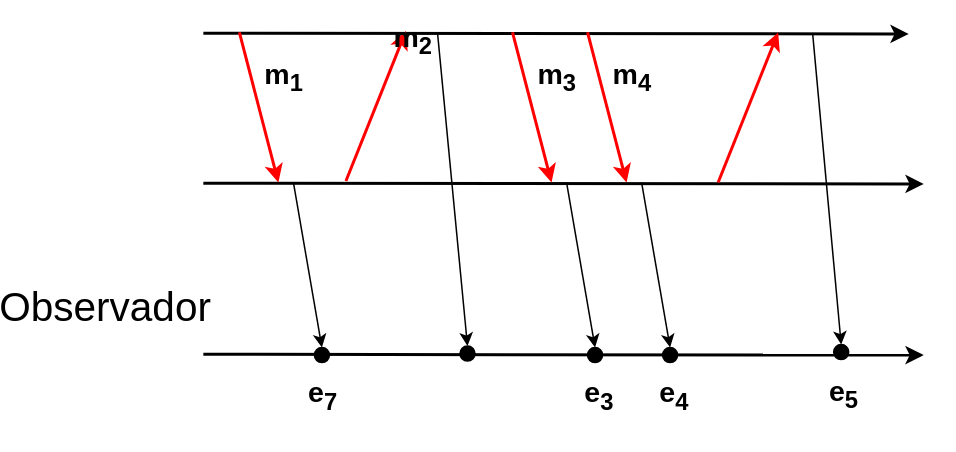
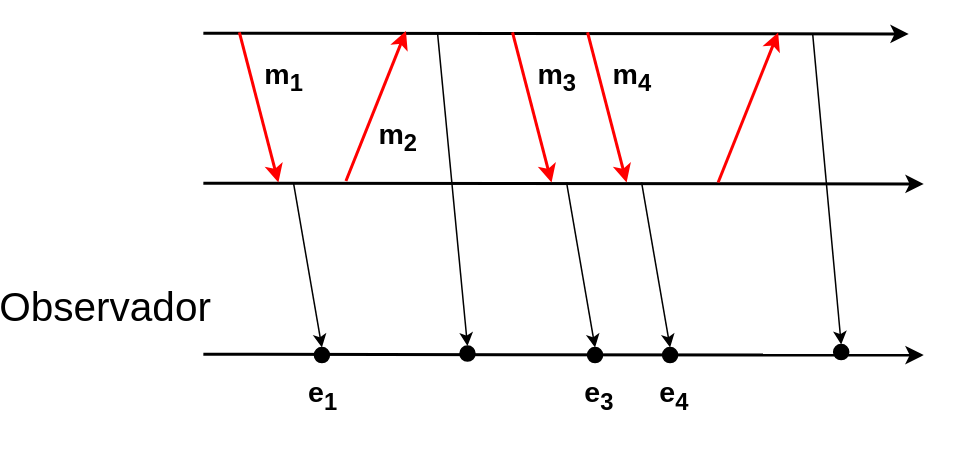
  <mxCell id="0" />
  <mxCell id="1" parent="0" />
  <mxCell id="2" value="" style="endArrow=classic;html=1;rounded=0;strokeWidth=2;" edge="1" parent="1"><mxGeometry width="50" height="50" relative="1" as="geometry"><mxPoint x="115" y="21.5" as="sourcePoint" /><mxPoint x="585" y="22" as="targetPoint" /></mxGeometry></mxCell>
  <mxCell id="3" value="" style="endArrow=classic;html=1;rounded=0;strokeWidth=2;" edge="1" parent="1"><mxGeometry width="50" height="50" relative="1" as="geometry"><mxPoint x="115" y="121.5" as="sourcePoint" /><mxPoint x="595" y="122" as="targetPoint" /></mxGeometry></mxCell>
  <mxCell id="4" value="" style="endArrow=classic;html=1;rounded=0;strokeWidth=2;exitX=0.648;exitY=0.844;exitDx=0;exitDy=0;exitPerimeter=0;strokeColor=#FF0000;" edge="1" parent="1"><mxGeometry width="50" height="50" relative="1" as="geometry"><mxPoint x="139" y="21" as="sourcePoint" /><mxPoint x="165" y="121" as="targetPoint" /></mxGeometry></mxCell>
  <mxCell id="5" value="" style="endArrow=classic;html=1;rounded=0;strokeWidth=1;entryX=0.5;entryY=0;entryDx=0;entryDy=0;" edge="1" parent="1" target="9"><mxGeometry width="50" height="50" relative="1" as="geometry"><mxPoint x="175" y="121" as="sourcePoint" /><mxPoint x="486.464" y="24.536" as="targetPoint" /></mxGeometry></mxCell>
  <mxCell id="6" value="&lt;b&gt;m&lt;sub&gt;1&lt;/sub&gt;&lt;/b&gt;" style="text;html=1;align=center;verticalAlign=middle;whiteSpace=wrap;rounded=0;fontSize=19;" vertex="1" parent="1"><mxGeometry x="139" y="37" width="60" height="30" as="geometry" /></mxCell>
  <mxCell id="7" value="" style="endArrow=classic;html=1;rounded=0;strokeWidth=2;" edge="1" parent="1"><mxGeometry width="50" height="50" relative="1" as="geometry"><mxPoint x="115" y="235.5" as="sourcePoint" /><mxPoint x="595" y="236" as="targetPoint" /></mxGeometry></mxCell>
  <mxCell id="8" value="Observador" style="text;html=1;align=center;verticalAlign=middle;whiteSpace=wrap;rounded=0;fontSize=27;" vertex="1" parent="1"><mxGeometry x="20" y="190" width="60" height="30" as="geometry" /></mxCell>
  <mxCell id="9" value="" style="ellipse;whiteSpace=wrap;html=1;aspect=fixed;fillColor=#000000;" vertex="1" parent="1"><mxGeometry x="189" y="231" width="10" height="10" as="geometry" /></mxCell>
  <mxCell id="10" value="" style="ellipse;whiteSpace=wrap;html=1;aspect=fixed;fillColor=#000000;" vertex="1" parent="1"><mxGeometry x="286" y="230" width="10" height="10" as="geometry" /></mxCell>
- <mxCell id="11" value="&lt;b&gt;e&lt;sub&gt;7&lt;/sub&gt;&lt;/b&gt;" style="text;html=1;align=center;verticalAlign=middle;whiteSpace=wrap;rounded=0;fontSize=19;" vertex="1" parent="1"><mxGeometry x="165" y="249" width="60" height="30" as="geometry" /></mxCell>
+ <mxCell id="11" value="&lt;b&gt;e&lt;sub&gt;1&lt;/sub&gt;&lt;/b&gt;" style="text;html=1;align=center;verticalAlign=middle;whiteSpace=wrap;rounded=0;fontSize=19;" vertex="1" parent="1"><mxGeometry x="165" y="249" width="60" height="30" as="geometry" /></mxCell>
  <mxCell id="12" value="" style="endArrow=classic;html=1;rounded=0;strokeWidth=2;exitX=0.648;exitY=0.844;exitDx=0;exitDy=0;exitPerimeter=0;strokeColor=#FF0000;" edge="1" parent="1"><mxGeometry width="50" height="50" relative="1" as="geometry"><mxPoint x="210" y="120" as="sourcePoint" /><mxPoint x="250" y="20" as="targetPoint" /></mxGeometry></mxCell>
- <mxCell id="13" value="&lt;b&gt;m&lt;sub&gt;2&lt;/sub&gt;&lt;/b&gt;" style="text;html=1;align=center;verticalAlign=middle;whiteSpace=wrap;rounded=0;fontSize=19;" vertex="1" parent="1"><mxGeometry x="225" y="12" width="60" height="30" as="geometry" /></mxCell>
+ <mxCell id="13" value="&lt;b&gt;m&lt;sub&gt;2&lt;/sub&gt;&lt;/b&gt;" style="text;html=1;align=center;verticalAlign=middle;whiteSpace=wrap;rounded=0;fontSize=19;" vertex="1" parent="1"><mxGeometry x="215" y="77" width="60" height="30" as="geometry" /></mxCell>
  <mxCell id="14" value="" style="endArrow=classic;html=1;rounded=0;strokeWidth=1;entryX=0.5;entryY=0;entryDx=0;entryDy=0;" edge="1" parent="1" target="10"><mxGeometry width="50" height="50" relative="1" as="geometry"><mxPoint x="271" y="21" as="sourcePoint" /><mxPoint x="301" y="237" as="targetPoint" /></mxGeometry></mxCell>
  <mxCell id="15" value="" style="endArrow=classic;html=1;rounded=0;strokeWidth=2;exitX=0.648;exitY=0.844;exitDx=0;exitDy=0;exitPerimeter=0;strokeColor=#FF0000;" edge="1" parent="1"><mxGeometry width="50" height="50" relative="1" as="geometry"><mxPoint x="321" y="21" as="sourcePoint" /><mxPoint x="347" y="121" as="targetPoint" /></mxGeometry></mxCell>
  <mxCell id="16" value="" style="endArrow=classic;html=1;rounded=0;strokeWidth=1;entryX=0.5;entryY=0;entryDx=0;entryDy=0;" edge="1" parent="1" target="18"><mxGeometry width="50" height="50" relative="1" as="geometry"><mxPoint x="357" y="121" as="sourcePoint" /><mxPoint x="668.464" y="24.536" as="targetPoint" /></mxGeometry></mxCell>
  <mxCell id="17" value="&lt;b&gt;m&lt;sub&gt;3&lt;/sub&gt;&lt;/b&gt;" style="text;html=1;align=center;verticalAlign=middle;whiteSpace=wrap;rounded=0;fontSize=19;" vertex="1" parent="1"><mxGeometry x="321" y="37" width="60" height="30" as="geometry" /></mxCell>
  <mxCell id="18" value="" style="ellipse;whiteSpace=wrap;html=1;aspect=fixed;fillColor=#000000;" vertex="1" parent="1"><mxGeometry x="371" y="231" width="10" height="10" as="geometry" /></mxCell>
  <mxCell id="19" value="&lt;b&gt;e&lt;sub&gt;3&lt;/sub&gt;&lt;/b&gt;" style="text;html=1;align=center;verticalAlign=middle;whiteSpace=wrap;rounded=0;fontSize=19;" vertex="1" parent="1"><mxGeometry x="349" y="249" width="60" height="30" as="geometry" /></mxCell>
  <mxCell id="20" value="" style="endArrow=classic;html=1;rounded=0;strokeWidth=2;exitX=0.648;exitY=0.844;exitDx=0;exitDy=0;exitPerimeter=0;strokeColor=#FF0000;" edge="1" parent="1"><mxGeometry width="50" height="50" relative="1" as="geometry"><mxPoint x="371" y="21" as="sourcePoint" /><mxPoint x="397" y="121" as="targetPoint" /></mxGeometry></mxCell>
  <mxCell id="21" value="" style="endArrow=classic;html=1;rounded=0;strokeWidth=1;entryX=0.5;entryY=0;entryDx=0;entryDy=0;" edge="1" parent="1" target="23"><mxGeometry width="50" height="50" relative="1" as="geometry"><mxPoint x="407" y="121" as="sourcePoint" /><mxPoint x="718.464" y="24.536" as="targetPoint" /></mxGeometry></mxCell>
  <mxCell id="22" value="&lt;b&gt;m&lt;sub&gt;4&lt;/sub&gt;&lt;/b&gt;" style="text;html=1;align=center;verticalAlign=middle;whiteSpace=wrap;rounded=0;fontSize=19;" vertex="1" parent="1"><mxGeometry x="371" y="37" width="60" height="30" as="geometry" /></mxCell>
  <mxCell id="23" value="" style="ellipse;whiteSpace=wrap;html=1;aspect=fixed;fillColor=#000000;" vertex="1" parent="1"><mxGeometry x="421" y="231" width="10" height="10" as="geometry" /></mxCell>
  <mxCell id="24" value="&lt;b&gt;e&lt;sub&gt;4&lt;/sub&gt;&lt;/b&gt;" style="text;html=1;align=center;verticalAlign=middle;whiteSpace=wrap;rounded=0;fontSize=19;" vertex="1" parent="1"><mxGeometry x="399" y="249" width="60" height="30" as="geometry" /></mxCell>
  <mxCell id="25" value="" style="endArrow=classic;html=1;rounded=0;strokeWidth=2;exitX=0.648;exitY=0.844;exitDx=0;exitDy=0;exitPerimeter=0;strokeColor=#FF0000;" edge="1" parent="1"><mxGeometry width="50" height="50" relative="1" as="geometry"><mxPoint x="458" y="121" as="sourcePoint" /><mxPoint x="498" y="21" as="targetPoint" /></mxGeometry></mxCell>
  <mxCell id="26" value="" style="ellipse;whiteSpace=wrap;html=1;aspect=fixed;fillColor=#000000;" vertex="1" parent="1"><mxGeometry x="535" y="229" width="10" height="10" as="geometry" /></mxCell>
- <mxCell id="27" value="&lt;b&gt;e&lt;sub&gt;5&lt;/sub&gt;&lt;/b&gt;" style="text;html=1;align=center;verticalAlign=middle;whiteSpace=wrap;rounded=0;fontSize=19;" vertex="1" parent="1"><mxGeometry x="512" y="248" width="60" height="30" as="geometry" /></mxCell>
  <mxCell id="28" value="" style="endArrow=classic;html=1;rounded=0;strokeWidth=1;entryX=0.5;entryY=0;entryDx=0;entryDy=0;" edge="1" parent="1" target="26"><mxGeometry width="50" height="50" relative="1" as="geometry"><mxPoint x="521" y="22" as="sourcePoint" /><mxPoint x="550" y="236" as="targetPoint" /></mxGeometry></mxCell>
